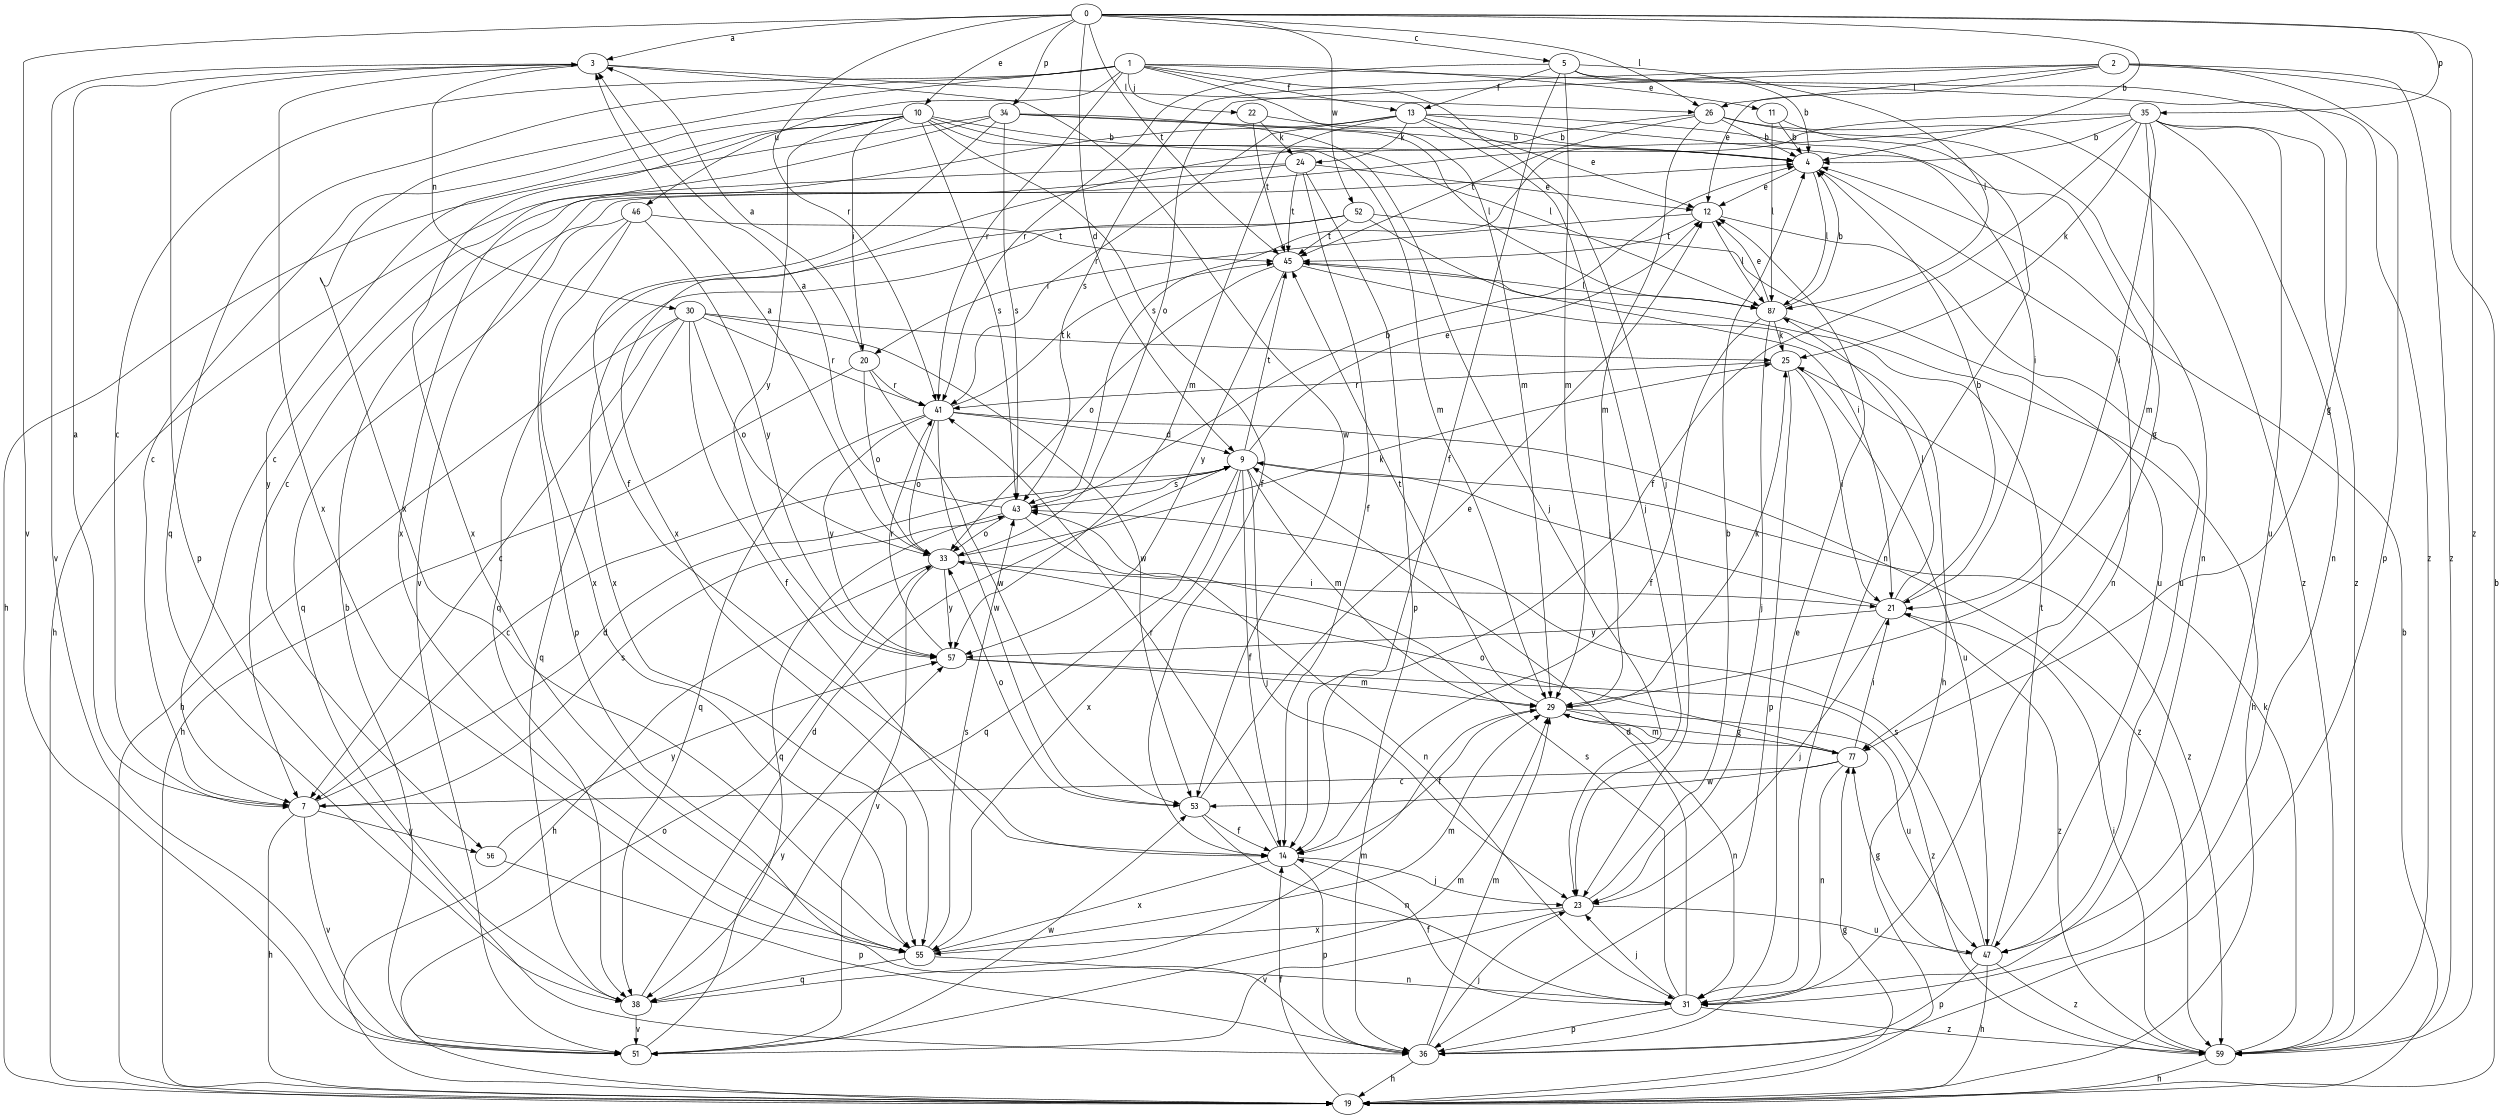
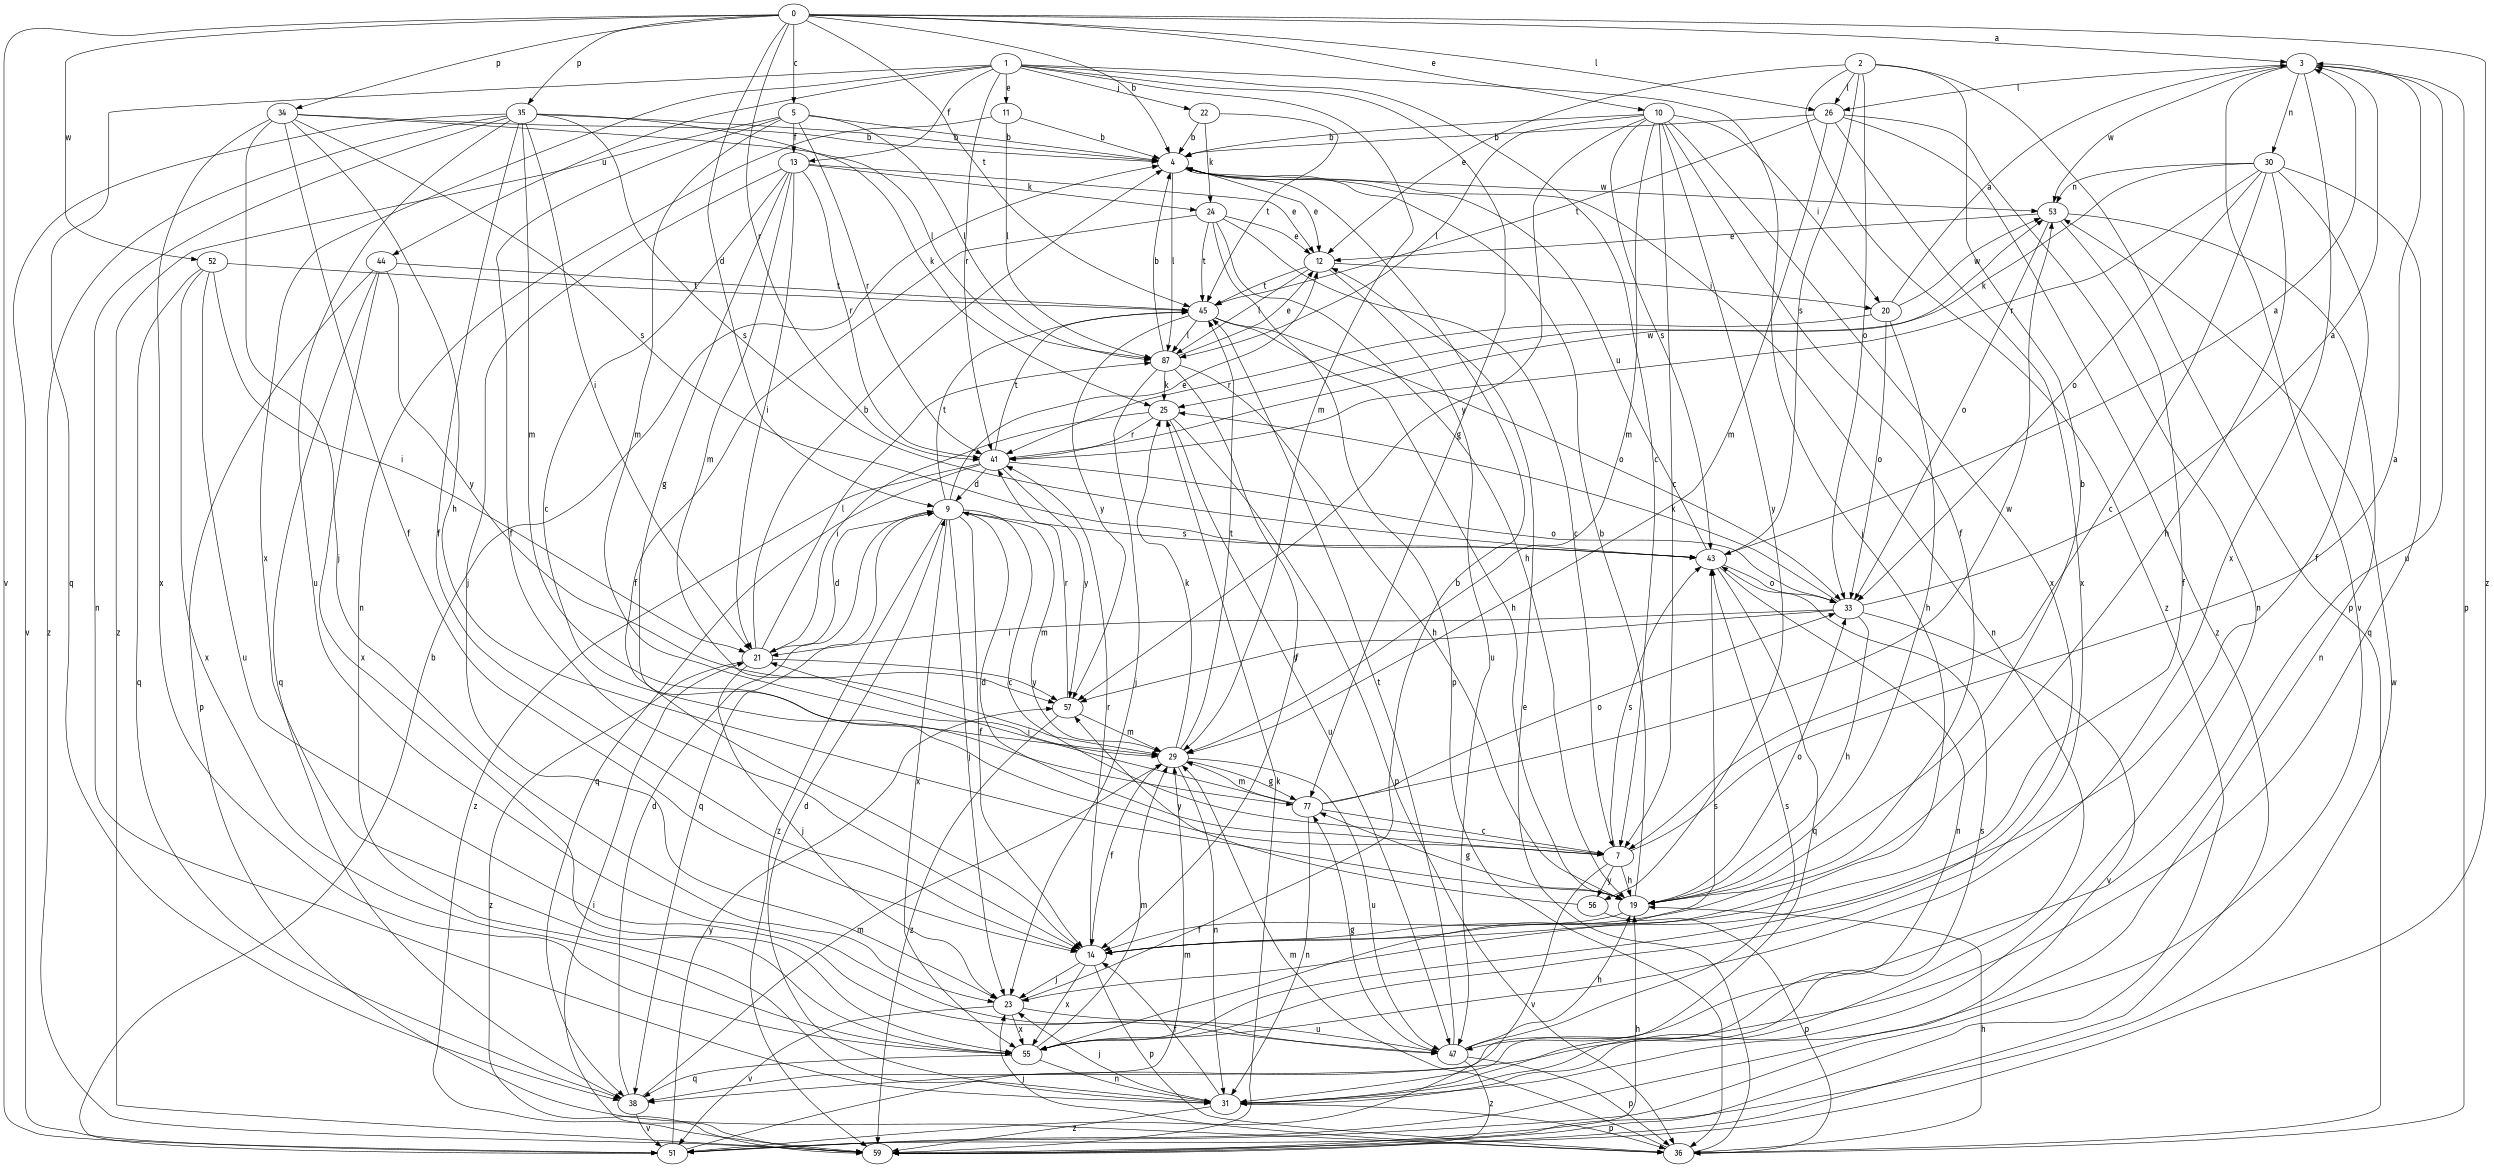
  strict digraph {
    fontname="Fira Sans"
    node [fontname="Fira Sans"]
    edge [fontname="Fira Sans"]
    0
    3
    4
    5
    9
    10
    26
    34
    35
    41
    45
    51
    52
    59
    55
    36
    30
    47
    53
    12
    n21 [label=87]
    31
    13
    29
    14
    7
    23
    38
    43
    56
    20
    57
    19
    21
    25
    33
    1
    11
    n39 [label=77]
    22
-   46
+   46 [label=44]
    24
    2
    0 -> 3 [label=a]
    0 -> 4 [label=b]
    0 -> 5 [label=c]
    0 -> 9 [label=d]
    0 -> 10 [label=e]
    0 -> 26 [label=l]
    0 -> 34 [label=p]
    0 -> 35 [label=p]
    0 -> 41 [label=r]
    0 -> 45 [label=t]
    0 -> 51 [label=v]
    0 -> 52 [label=w]
    0 -> 59 [label=z]
    3 -> 26 [label=l]
    3 -> 51 [label=v]
    3 -> 55 [label=x]
    3 -> 36 [label=p]
    3 -> 30 [label=n]
+   3 -> 47 [label=u]
    3 -> 53 [label=w]
+   4 -> 53 [label=w]
    4 -> 12 [label=e]
    4 -> n21 [label=l]
    4 -> 31 [label=n]
    5 -> 4 [label=b]
    5 -> 41 [label=r]
    5 -> 59 [label=z]
    5 -> n21 [label=l]
    5 -> 13 [label=f]
    5 -> 29 [label=m]
    5 -> 14 [label=f]
    9 -> 45 [label=t]
    9 -> 59 [label=z]
    9 -> 55 [label=x]
    9 -> 12 [label=e]
    9 -> 29 [label=m]
    9 -> 14 [label=f]
    9 -> 7 [label=c]
    9 -> 23 [label=j]
    9 -> 38 [label=q]
    9 -> 43 [label=s]
    10 -> 4 [label=b]
    10 -> 55 [label=x]
    10 -> n21 [label=l]
    10 -> 29 [label=m]
    10 -> 14 [label=f]
    10 -> 7 [label=c]
    10 -> 43 [label=s]
    10 -> 56 [label=y]
    10 -> 20 [label=i]
    10 -> 57 [label=y]
    26 -> 4 [label=b]
    26 -> 45 [label=t]
    26 -> 59 [label=z]
    26 -> 55 [label=x]
    26 -> 31 [label=n]
    26 -> 29 [label=m]
    34 -> 4 [label=b]
    34 -> 55 [label=x]
    34 -> n21 [label=l]
    34 -> 14 [label=f]
    34 -> 23 [label=j]
    34 -> 43 [label=s]
    34 -> 19 [label=h]
    35 -> 4 [label=b]
    35 -> 51 [label=v]
    35 -> 59 [label=z]
    35 -> 47 [label=u]
    35 -> 31 [label=n]
    35 -> 29 [label=m]
    35 -> 14 [label=f]
    35 -> 43 [label=s]
    35 -> 21 [label=i]
    35 -> 25 [label=k]
    41 -> 9 [label=d]
    41 -> 45 [label=t]
    41 -> 59 [label=z]
    41 -> 53 [label=w]
    41 -> 38 [label=q]
    41 -> 57 [label=y]
    41 -> 33 [label=o]
    45 -> n21 [label=l]
    45 -> 57 [label=y]
    45 -> 19 [label=h]
    45 -> 33 [label=o]
    51 -> 4 [label=b]
    51 -> 53 [label=w]
    51 -> 29 [label=m]
    51 -> 57 [label=y]
    52 -> 45 [label=t]
    52 -> 55 [label=x]
    52 -> 47 [label=u]
    52 -> 38 [label=q]
    52 -> 21 [label=i]
    59 -> 19 [label=h]
    59 -> 21 [label=i]
    59 -> 25 [label=k]
    55 -> 31 [label=n]
    55 -> 29 [label=m]
    55 -> 38 [label=q]
    55 -> 43 [label=s]
    36 -> 12 [label=e]
    36 -> 29 [label=m]
    36 -> 23 [label=j]
    36 -> 19 [label=h]
    30 -> 41 [label=r]
-   30 -> 53 [label=w]
+   30 -> 53 [label=n]
    30 -> 14 [label=f]
    30 -> 7 [label=c]
    30 -> 38 [label=q]
    30 -> 19 [label=h]
    30 -> 25 [label=k]
    30 -> 33 [label=o]
    47 -> 45 [label=t]
    47 -> 59 [label=z]
    47 -> 36 [label=p]
    47 -> 43 [label=s]
    47 -> 19 [label=h]
    47 -> n39 [label=g]
    53 -> 12 [label=e]
    53 -> 31 [label=n]
    53 -> 14 [label=f]
    53 -> 33 [label=o]
    12 -> 45 [label=t]
    12 -> 47 [label=u]
    12 -> n21 [label=l]
    12 -> 20 [label=i]
    n21 -> 4 [label=b]
    n21 -> 12 [label=e]
    n21 -> 14 [label=f]
    n21 -> 23 [label=j]
    n21 -> 19 [label=h]
    n21 -> 25 [label=k]
    31 -> 9 [label=d]
    31 -> 59 [label=z]
    31 -> 36 [label=p]
    31 -> 14 [label=f]
    31 -> 23 [label=j]
    31 -> 43 [label=s]
    13 -> 41 [label=r]
    13 -> 12 [label=e]
-   13 -> 57 [label=m]
+   13 -> 29 [label=m]
    13 -> 7 [label=c]
    13 -> 23 [label=j]
    13 -> 21 [label=i]
    13 -> n39 [label=g]
    13 -> 24 [label=k]
    29 -> 45 [label=t]
    29 -> 47 [label=u]
    29 -> 31 [label=n]
    29 -> 14 [label=f]
    29 -> 25 [label=k]
    29 -> n39 [label=g]
    14 -> 41 [label=r]
    14 -> 55 [label=x]
    14 -> 36 [label=p]
    14 -> 23 [label=j]
    7 -> 3 [label=a]
    7 -> 9 [label=d]
    7 -> 51 [label=v]
    7 -> 43 [label=s]
    7 -> 56 [label=y]
    7 -> 19 [label=h]
    23 -> 4 [label=b]
    23 -> 51 [label=v]
    23 -> 55 [label=x]
    23 -> 47 [label=u]
    38 -> 9 [label=d]
    38 -> 51 [label=v]
    38 -> 29 [label=m]
    43 -> 3 [label=a]
-   43 -> 4 [label=b]
+   43 -> 4 [label=u]
    43 -> 31 [label=n]
    43 -> 38 [label=q]
    43 -> 33 [label=o]
    56 -> 36 [label=p]
    56 -> 57 [label=y]
    20 -> 3 [label=a]
    20 -> 41 [label=r]
    20 -> 53 [label=w]
    20 -> 19 [label=h]
    20 -> 33 [label=o]
    57 -> 41 [label=r]
    57 -> 59 [label=z]
    57 -> 29 [label=m]
    19 -> 4 [label=b]
    19 -> 14 [label=f]
    19 -> 33 [label=o]
    19 -> n39 [label=g]
    21 -> 4 [label=b]
-   21 -> 9 [label=j]
+   21 -> 9 [label=d]
    21 -> 59 [label=z]
    21 -> n21 [label=l]
    21 -> 23 [label=j]
    21 -> 57 [label=y]
    25 -> 41 [label=r]
    25 -> 36 [label=p]
    25 -> 47 [label=u]
    25 -> 21 [label=i]
    33 -> 3 [label=a]
    33 -> 51 [label=v]
    33 -> 57 [label=y]
    33 -> 19 [label=h]
    33 -> 21 [label=i]
    33 -> 25 [label=k]
    1 -> 41 [label=r]
    1 -> 55 [label=x]
    1 -> 13 [label=f]
    1 -> 29 [label=m]
    1 -> 7 [label=c]
    1 -> 23 [label=j]
    1 -> 38 [label=q]
    1 -> 11 [label=e]
    1 -> n39 [label=g]
    1 -> 22 [label=j]
    1 -> 46 [label=u]
    11 -> 4 [label=b]
    11 -> n21 [label=l]
    11 -> 31 [label=n]
    n39 -> 53 [label=w]
    n39 -> 31 [label=n]
    n39 -> 29 [label=m]
    n39 -> 7 [label=c]
    n39 -> 21 [label=i]
    n39 -> 33 [label=o]
    22 -> 4 [label=b]
    22 -> 45 [label=t]
    22 -> 24 [label=k]
    46 -> 45 [label=t]
    46 -> 55 [label=x]
    46 -> 36 [label=p]
    46 -> 38 [label=q]
    46 -> 57 [label=y]
    24 -> 45 [label=t]
    24 -> 36 [label=p]
    24 -> 12 [label=e]
    24 -> 14 [label=f]
    24 -> 7 [label=c]
    24 -> 19 [label=h]
    2 -> 26 [label=l]
    2 -> 59 [label=z]
    2 -> 36 [label=p]
    2 -> 12 [label=e]
    2 -> 43 [label=s]
    2 -> 19 [label=b]
    2 -> 33 [label=o]
  }
